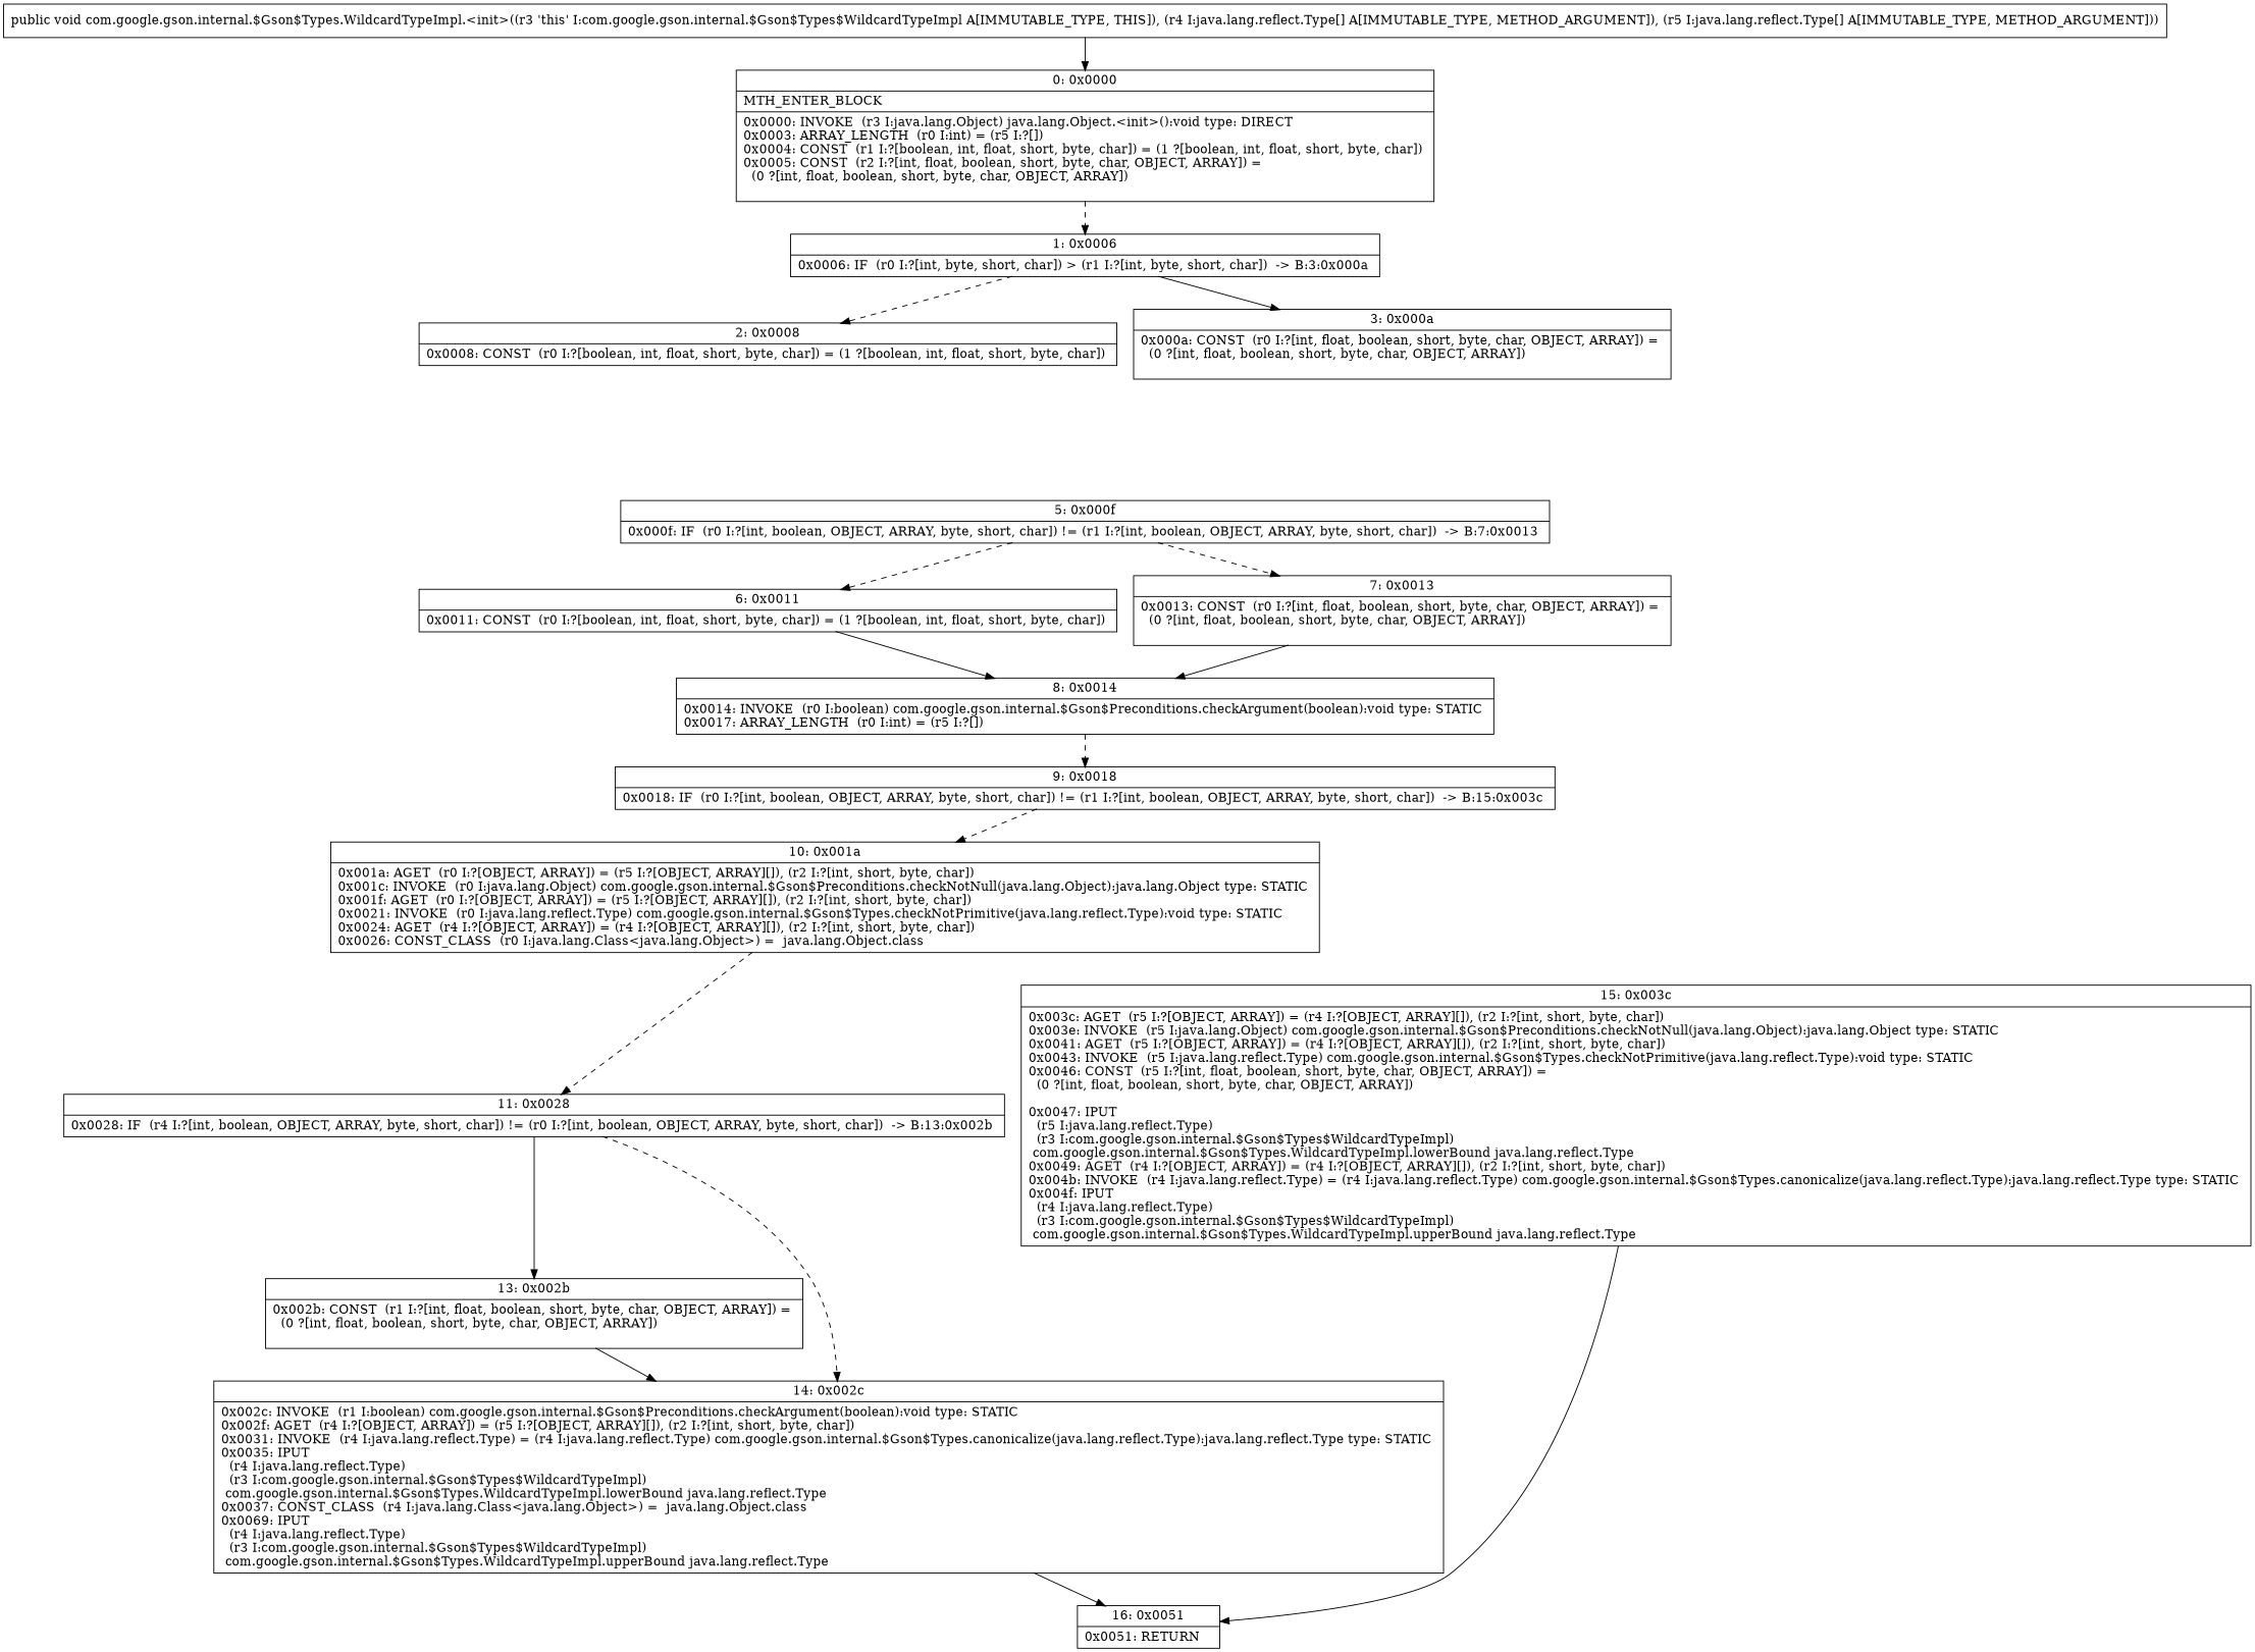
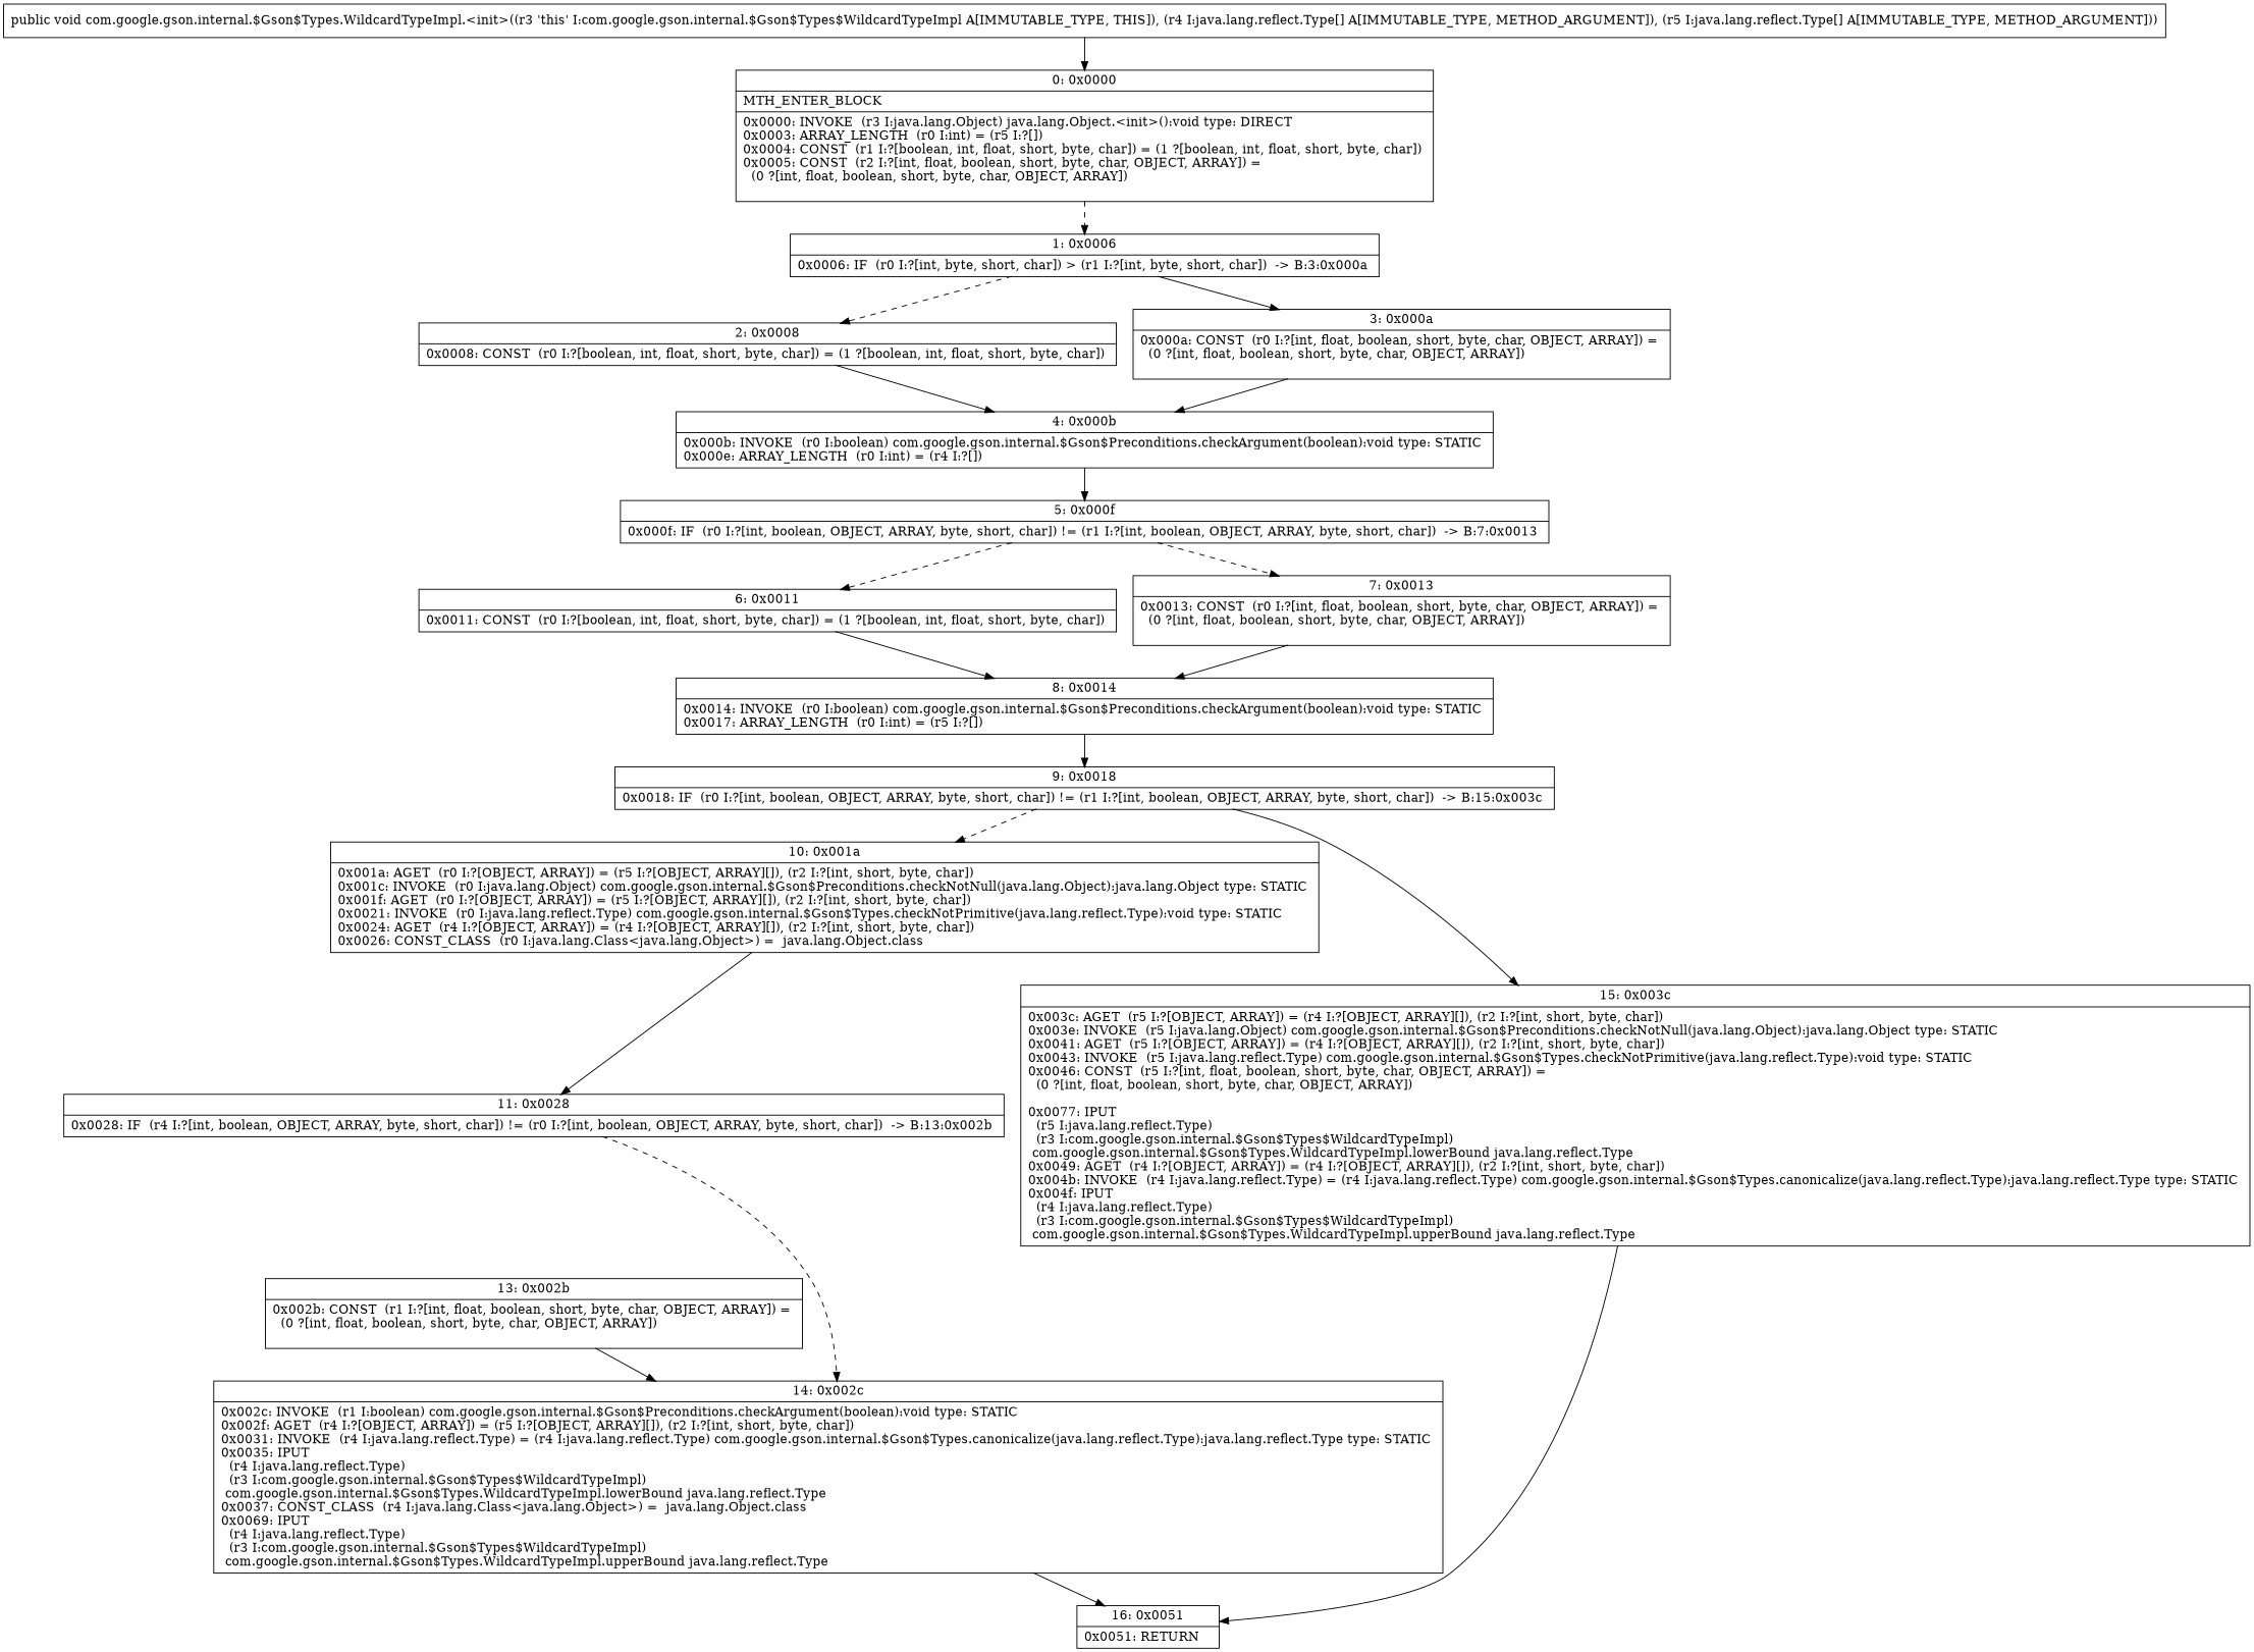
  digraph {
    node [shape=record]
    n1 [label="{0\:\ 0x0000|MTH_ENTER_BLOCK\l|0x0000: INVOKE  (r3 I:java.lang.Object) java.lang.Object.\<init\>():void type: DIRECT \l0x0003: ARRAY_LENGTH  (r0 I:int) = (r5 I:?[]) \l0x0004: CONST  (r1 I:?[boolean, int, float, short, byte, char]) = (1 ?[boolean, int, float, short, byte, char]) \l0x0005: CONST  (r2 I:?[int, float, boolean, short, byte, char, OBJECT, ARRAY]) = \l  (0 ?[int, float, boolean, short, byte, char, OBJECT, ARRAY])\l \l}"]
    n2 [label="{1\:\ 0x0006|0x0006: IF  (r0 I:?[int, byte, short, char]) \> (r1 I:?[int, byte, short, char])  \-\> B:3:0x000a \l}"]
    n3 [label="{2\:\ 0x0008|0x0008: CONST  (r0 I:?[boolean, int, float, short, byte, char]) = (1 ?[boolean, int, float, short, byte, char]) \l}"]
    n4 [label="{3\:\ 0x000a|0x000a: CONST  (r0 I:?[int, float, boolean, short, byte, char, OBJECT, ARRAY]) = \l  (0 ?[int, float, boolean, short, byte, char, OBJECT, ARRAY])\l \l}"]
+   n5 [label="{4\:\ 0x000b|0x000b: INVOKE  (r0 I:boolean) com.google.gson.internal.$Gson$Preconditions.checkArgument(boolean):void type: STATIC \l0x000e: ARRAY_LENGTH  (r0 I:int) = (r4 I:?[]) \l}"]
    n6 [label="{5\:\ 0x000f|0x000f: IF  (r0 I:?[int, boolean, OBJECT, ARRAY, byte, short, char]) != (r1 I:?[int, boolean, OBJECT, ARRAY, byte, short, char])  \-\> B:7:0x0013 \l}"]
    n7 [label="{6\:\ 0x0011|0x0011: CONST  (r0 I:?[boolean, int, float, short, byte, char]) = (1 ?[boolean, int, float, short, byte, char]) \l}"]
    n8 [label="{7\:\ 0x0013|0x0013: CONST  (r0 I:?[int, float, boolean, short, byte, char, OBJECT, ARRAY]) = \l  (0 ?[int, float, boolean, short, byte, char, OBJECT, ARRAY])\l \l}"]
    n9 [label="{8\:\ 0x0014|0x0014: INVOKE  (r0 I:boolean) com.google.gson.internal.$Gson$Preconditions.checkArgument(boolean):void type: STATIC \l0x0017: ARRAY_LENGTH  (r0 I:int) = (r5 I:?[]) \l}"]
    n10 [label="{9\:\ 0x0018|0x0018: IF  (r0 I:?[int, boolean, OBJECT, ARRAY, byte, short, char]) != (r1 I:?[int, boolean, OBJECT, ARRAY, byte, short, char])  \-\> B:15:0x003c \l}"]
    n11 [label="{10\:\ 0x001a|0x001a: AGET  (r0 I:?[OBJECT, ARRAY]) = (r5 I:?[OBJECT, ARRAY][]), (r2 I:?[int, short, byte, char]) \l0x001c: INVOKE  (r0 I:java.lang.Object) com.google.gson.internal.$Gson$Preconditions.checkNotNull(java.lang.Object):java.lang.Object type: STATIC \l0x001f: AGET  (r0 I:?[OBJECT, ARRAY]) = (r5 I:?[OBJECT, ARRAY][]), (r2 I:?[int, short, byte, char]) \l0x0021: INVOKE  (r0 I:java.lang.reflect.Type) com.google.gson.internal.$Gson$Types.checkNotPrimitive(java.lang.reflect.Type):void type: STATIC \l0x0024: AGET  (r4 I:?[OBJECT, ARRAY]) = (r4 I:?[OBJECT, ARRAY][]), (r2 I:?[int, short, byte, char]) \l0x0026: CONST_CLASS  (r0 I:java.lang.Class\<java.lang.Object\>) =  java.lang.Object.class \l}"]
-   n12 [label="{15\:\ 0x003c|0x003c: AGET  (r5 I:?[OBJECT, ARRAY]) = (r4 I:?[OBJECT, ARRAY][]), (r2 I:?[int, short, byte, char]) \l0x003e: INVOKE  (r5 I:java.lang.Object) com.google.gson.internal.$Gson$Preconditions.checkNotNull(java.lang.Object):java.lang.Object type: STATIC \l0x0041: AGET  (r5 I:?[OBJECT, ARRAY]) = (r4 I:?[OBJECT, ARRAY][]), (r2 I:?[int, short, byte, char]) \l0x0043: INVOKE  (r5 I:java.lang.reflect.Type) com.google.gson.internal.$Gson$Types.checkNotPrimitive(java.lang.reflect.Type):void type: STATIC \l0x0046: CONST  (r5 I:?[int, float, boolean, short, byte, char, OBJECT, ARRAY]) = \l  (0 ?[int, float, boolean, short, byte, char, OBJECT, ARRAY])\l \l0x0047: IPUT  \l  (r5 I:java.lang.reflect.Type)\l  (r3 I:com.google.gson.internal.$Gson$Types$WildcardTypeImpl)\l com.google.gson.internal.$Gson$Types.WildcardTypeImpl.lowerBound java.lang.reflect.Type \l0x0049: AGET  (r4 I:?[OBJECT, ARRAY]) = (r4 I:?[OBJECT, ARRAY][]), (r2 I:?[int, short, byte, char]) \l0x004b: INVOKE  (r4 I:java.lang.reflect.Type) = (r4 I:java.lang.reflect.Type) com.google.gson.internal.$Gson$Types.canonicalize(java.lang.reflect.Type):java.lang.reflect.Type type: STATIC \l0x004f: IPUT  \l  (r4 I:java.lang.reflect.Type)\l  (r3 I:com.google.gson.internal.$Gson$Types$WildcardTypeImpl)\l com.google.gson.internal.$Gson$Types.WildcardTypeImpl.upperBound java.lang.reflect.Type \l}"]
+   n12 [label="{15\:\ 0x003c|0x003c: AGET  (r5 I:?[OBJECT, ARRAY]) = (r4 I:?[OBJECT, ARRAY][]), (r2 I:?[int, short, byte, char]) \l0x003e: INVOKE  (r5 I:java.lang.Object) com.google.gson.internal.$Gson$Preconditions.checkNotNull(java.lang.Object):java.lang.Object type: STATIC \l0x0041: AGET  (r5 I:?[OBJECT, ARRAY]) = (r4 I:?[OBJECT, ARRAY][]), (r2 I:?[int, short, byte, char]) \l0x0043: INVOKE  (r5 I:java.lang.reflect.Type) com.google.gson.internal.$Gson$Types.checkNotPrimitive(java.lang.reflect.Type):void type: STATIC \l0x0046: CONST  (r5 I:?[int, float, boolean, short, byte, char, OBJECT, ARRAY]) = \l  (0 ?[int, float, boolean, short, byte, char, OBJECT, ARRAY])\l \l0x0077: IPUT  \l  (r5 I:java.lang.reflect.Type)\l  (r3 I:com.google.gson.internal.$Gson$Types$WildcardTypeImpl)\l com.google.gson.internal.$Gson$Types.WildcardTypeImpl.lowerBound java.lang.reflect.Type \l0x0049: AGET  (r4 I:?[OBJECT, ARRAY]) = (r4 I:?[OBJECT, ARRAY][]), (r2 I:?[int, short, byte, char]) \l0x004b: INVOKE  (r4 I:java.lang.reflect.Type) = (r4 I:java.lang.reflect.Type) com.google.gson.internal.$Gson$Types.canonicalize(java.lang.reflect.Type):java.lang.reflect.Type type: STATIC \l0x004f: IPUT  \l  (r4 I:java.lang.reflect.Type)\l  (r3 I:com.google.gson.internal.$Gson$Types$WildcardTypeImpl)\l com.google.gson.internal.$Gson$Types.WildcardTypeImpl.upperBound java.lang.reflect.Type \l}"]
    n13 [label="{11\:\ 0x0028|0x0028: IF  (r4 I:?[int, boolean, OBJECT, ARRAY, byte, short, char]) != (r0 I:?[int, boolean, OBJECT, ARRAY, byte, short, char])  \-\> B:13:0x002b \l}"]
    n14 [label="{16\:\ 0x0051|0x0051: RETURN   \l}"]
    n15 [label="{13\:\ 0x002b|0x002b: CONST  (r1 I:?[int, float, boolean, short, byte, char, OBJECT, ARRAY]) = \l  (0 ?[int, float, boolean, short, byte, char, OBJECT, ARRAY])\l \l}"]
    n16 [label="{14\:\ 0x002c|0x002c: INVOKE  (r1 I:boolean) com.google.gson.internal.$Gson$Preconditions.checkArgument(boolean):void type: STATIC \l0x002f: AGET  (r4 I:?[OBJECT, ARRAY]) = (r5 I:?[OBJECT, ARRAY][]), (r2 I:?[int, short, byte, char]) \l0x0031: INVOKE  (r4 I:java.lang.reflect.Type) = (r4 I:java.lang.reflect.Type) com.google.gson.internal.$Gson$Types.canonicalize(java.lang.reflect.Type):java.lang.reflect.Type type: STATIC \l0x0035: IPUT  \l  (r4 I:java.lang.reflect.Type)\l  (r3 I:com.google.gson.internal.$Gson$Types$WildcardTypeImpl)\l com.google.gson.internal.$Gson$Types.WildcardTypeImpl.lowerBound java.lang.reflect.Type \l0x0037: CONST_CLASS  (r4 I:java.lang.Class\<java.lang.Object\>) =  java.lang.Object.class \l0x0069: IPUT  \l  (r4 I:java.lang.reflect.Type)\l  (r3 I:com.google.gson.internal.$Gson$Types$WildcardTypeImpl)\l com.google.gson.internal.$Gson$Types.WildcardTypeImpl.upperBound java.lang.reflect.Type \l}"]
    n17 [label="{public void com.google.gson.internal.$Gson$Types.WildcardTypeImpl.\<init\>((r3 'this' I:com.google.gson.internal.$Gson$Types$WildcardTypeImpl A[IMMUTABLE_TYPE, THIS]), (r4 I:java.lang.reflect.Type[] A[IMMUTABLE_TYPE, METHOD_ARGUMENT]), (r5 I:java.lang.reflect.Type[] A[IMMUTABLE_TYPE, METHOD_ARGUMENT])) }"]
    n1 -> n2 [style=dashed]
    n2 -> n3 [style=dashed]
    n2 -> n4
+   n3 -> n5
+   n4 -> n5
+   n5 -> n6
    n6 -> n7 [style=dashed]
    n6 -> n8 [style=dashed]
    n7 -> n9
    n8 -> n9
-   n9 -> n10 [style=dashed]
+   n9 -> n10
    n10 -> n11 [style=dashed]
-   n11 -> n13 [style=dashed]
+   n10 -> n12
+   n11 -> n13
    n12 -> n14
-   n13 -> n15
    n13 -> n16 [style=dashed]
    n15 -> n16
    n16 -> n14
    n17 -> n1
  }
